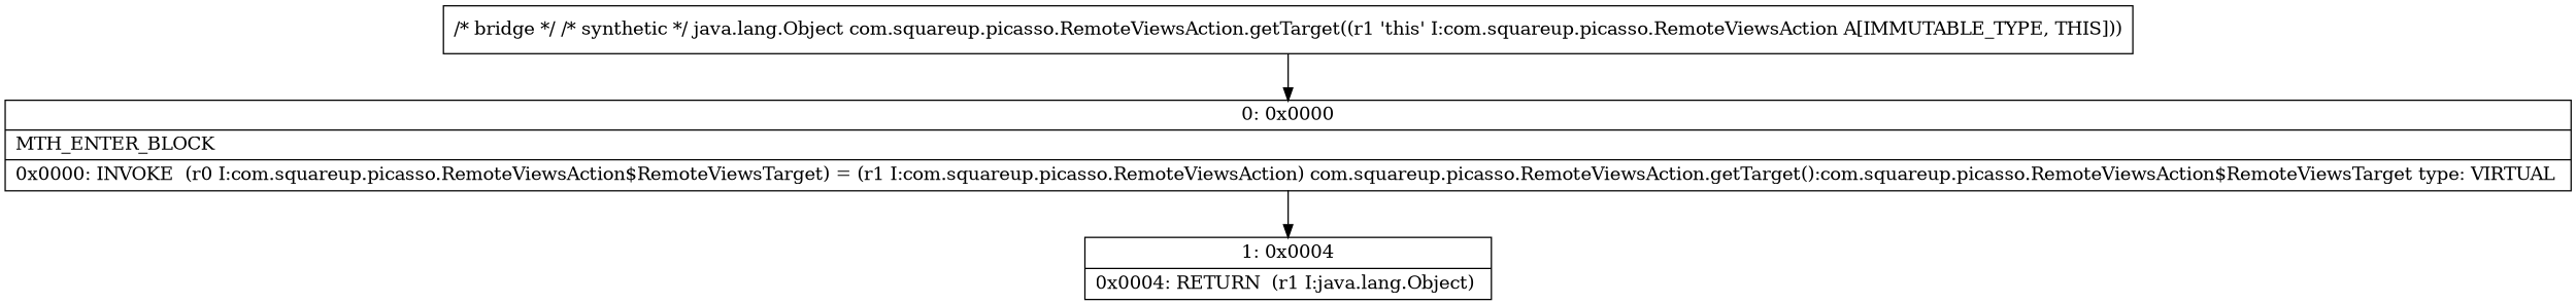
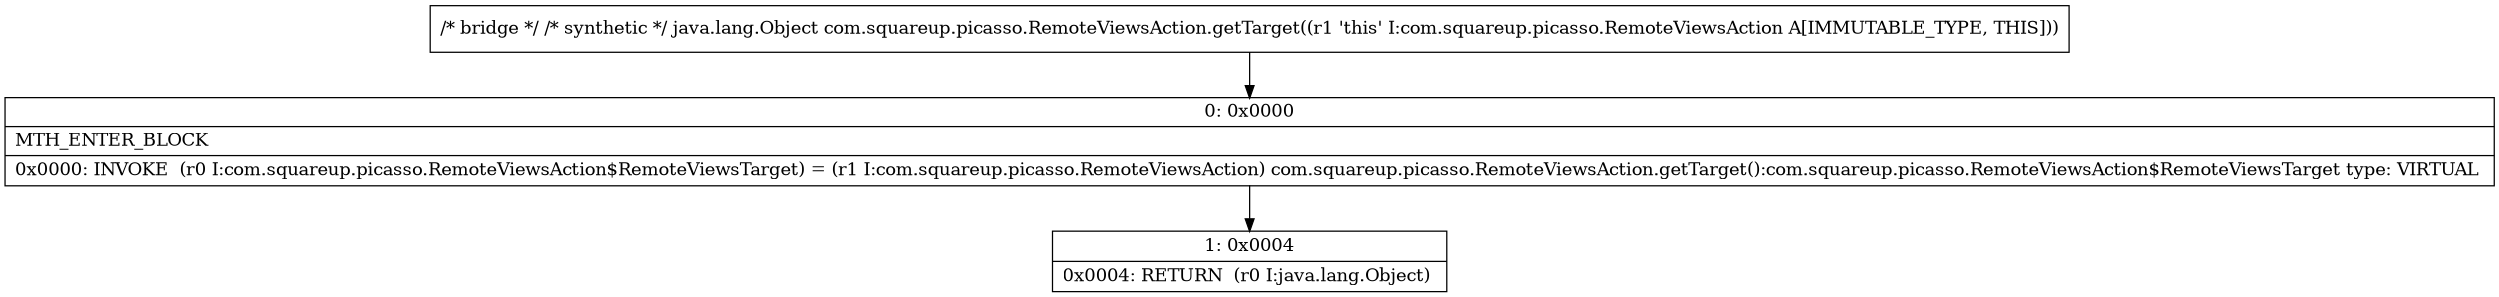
  digraph {
    node [shape=record]
    n1 [label="{0\:\ 0x0000|MTH_ENTER_BLOCK\l|0x0000: INVOKE  (r0 I:com.squareup.picasso.RemoteViewsAction$RemoteViewsTarget) = (r1 I:com.squareup.picasso.RemoteViewsAction) com.squareup.picasso.RemoteViewsAction.getTarget():com.squareup.picasso.RemoteViewsAction$RemoteViewsTarget type: VIRTUAL \l}"]
-   n2 [label="{1\:\ 0x0004|0x0004: RETURN  (r1 I:java.lang.Object) \l}"]
+   n2 [label="{1\:\ 0x0004|0x0004: RETURN  (r0 I:java.lang.Object) \l}"]
    n3 [label="{\/* bridge *\/ \/* synthetic *\/ java.lang.Object com.squareup.picasso.RemoteViewsAction.getTarget((r1 'this' I:com.squareup.picasso.RemoteViewsAction A[IMMUTABLE_TYPE, THIS])) }"]
    n1 -> n2
    n3 -> n1
  }
